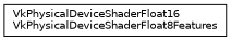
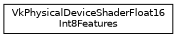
  digraph {
    rankdir=LR
-   n1 [color=black fillcolor=white fontname=Helvetica fontsize=10 height=0.2 label="VkPhysicalDeviceShaderFloat16\lVkPhysicalDeviceShaderFloat8Features" shape=record style=filled width=0.4]
+   n1 [color=black fillcolor=white fontname=Helvetica fontsize=10 height=0.2 label="VkPhysicalDeviceShaderFloat16\lInt8Features" shape=record style=filled width=0.4]
  }
